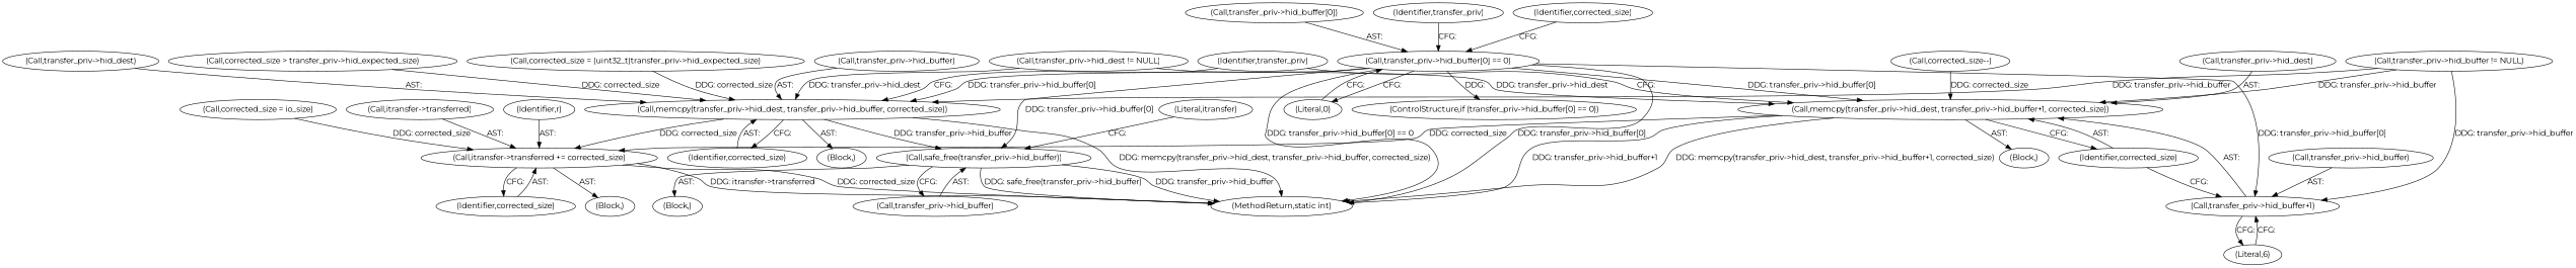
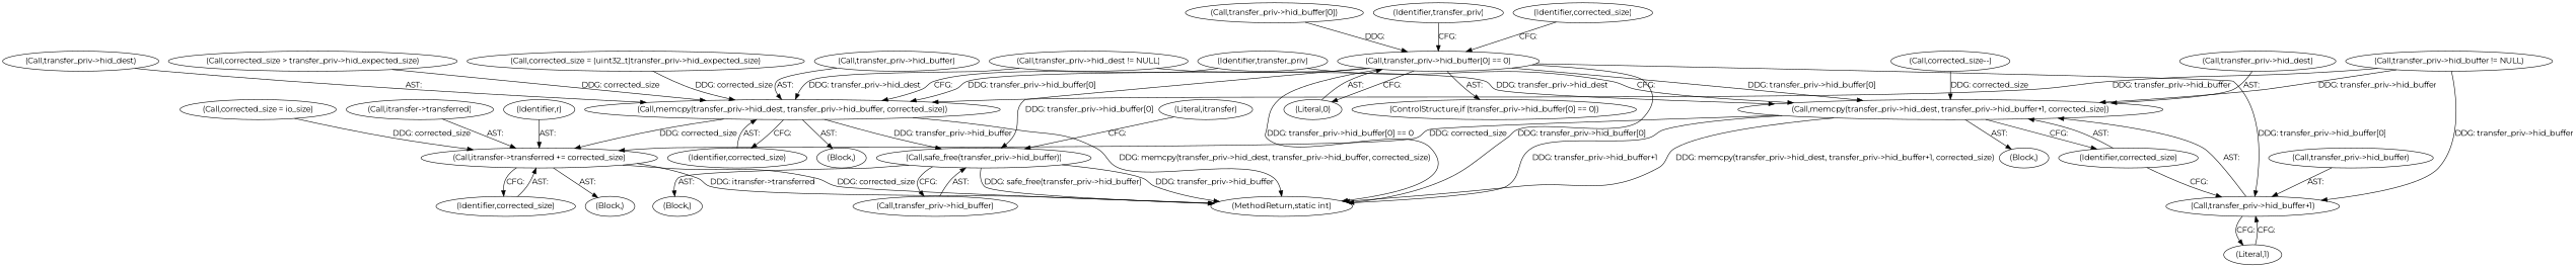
  digraph {
    fontname=Montserrat
    node [fontname=Montserrat]
    edge [fontname=Montserrat]
    n1 [label="(Call,transfer_priv->hid_buffer[0] == 0)"]
    n2 [label="(Call,memcpy(transfer_priv->hid_dest, transfer_priv->hid_buffer+1, corrected_size))"]
    n3 [label="(Call,transfer_priv->hid_buffer+1)"]
    n4 [label="(Call,memcpy(transfer_priv->hid_dest, transfer_priv->hid_buffer, corrected_size))"]
    n5 [label="(Call,safe_free(transfer_priv->hid_buffer))"]
    n6 [label="(Literal,0)"]
    n7 [label="(ControlStructure,if (transfer_priv->hid_buffer[0] == 0))"]
    n8 [label="(MethodReturn,static int)"]
    n9 [label="(Call,itransfer->transferred += corrected_size)"]
    n10 [label="(Block,)"]
    n11 [label="(Identifier,corrected_size)"]
-   n12 [label="(Literal,6)"]
+   n12 [label="(Literal,1)"]
    n13 [label="(Block,)"]
    n14 [label="(Identifier,corrected_size)"]
    n15 [label="(Block,)"]
    n16 [label="(Call,transfer_priv->hid_buffer)"]
    n17 [label="(Identifier,corrected_size)"]
    n18 [label="(Block,)"]
    n19 [label="(Call,corrected_size > transfer_priv->hid_expected_size)"]
    n20 [label="(Call,itransfer->transferred)"]
    n21 [label="(Call,corrected_size--)"]
    n22 [label="(Call,transfer_priv->hid_buffer[0])"]
    n23 [label="(Call,transfer_priv->hid_dest)"]
    n24 [label="(Identifier,transfer_priv)"]
    n25 [label="(Literal,itransfer)"]
    n26 [label="(Identifier,transfer_priv)"]
    n27 [label="(Identifier,r)"]
    n28 [label="(Identifier,corrected_size)"]
    n29 [label="(Call,transfer_priv->hid_dest != NULL)"]
    n30 [label="(Call,transfer_priv->hid_buffer)"]
    n31 [label="(Call,transfer_priv->hid_dest)"]
    n32 [label="(Call,corrected_size = io_size)"]
    n33 [label="(Call,transfer_priv->hid_buffer != NULL)"]
    n34 [label="(Call,transfer_priv->hid_buffer)"]
    n35 [label="(Call,corrected_size = (uint32_t)transfer_priv->hid_expected_size)"]
    n1 -> n2 [label="DDG: transfer_priv->hid_buffer[0]"]
    n1 -> n3 [label="DDG: transfer_priv->hid_buffer[0]"]
    n1 -> n4 [label="DDG: transfer_priv->hid_buffer[0]"]
    n1 -> n5 [label="DDG: transfer_priv->hid_buffer[0]"]
    n1 -> n6 [label="CFG: "]
-   n1 -> n7 [label="DDG: "]
+   n1 -> n7 [label="AST: "]
    n1 -> n8 [label="DDG: transfer_priv->hid_buffer[0] == 0"]
    n1 -> n8 [label="DDG: transfer_priv->hid_buffer[0]"]
    n2 -> n8 [label="DDG: transfer_priv->hid_buffer+1"]
    n2 -> n8 [label="DDG: memcpy(transfer_priv->hid_dest, transfer_priv->hid_buffer+1, corrected_size)"]
    n2 -> n9 [label="DDG: corrected_size"]
    n2 -> n10 [label="AST: "]
    n2 -> n11 [label="CFG: "]
    n3 -> n2 [label="AST: "]
    n3 -> n12 [label="CFG: "]
    n4 -> n5 [label="DDG: transfer_priv->hid_buffer"]
    n4 -> n8 [label="DDG: memcpy(transfer_priv->hid_dest, transfer_priv->hid_buffer, corrected_size)"]
    n4 -> n9 [label="DDG: corrected_size"]
    n4 -> n13 [label="AST: "]
    n4 -> n14 [label="CFG: "]
    n5 -> n8 [label="DDG: safe_free(transfer_priv->hid_buffer)"]
    n5 -> n8 [label="DDG: transfer_priv->hid_buffer"]
    n5 -> n15 [label="AST: "]
    n5 -> n16 [label="CFG: "]
-   n6 -> n1 [label="CFG: "]
+   n6 -> n1 [label="AST: "]
    n9 -> n8 [label="DDG: itransfer->transferred"]
    n9 -> n8 [label="DDG: corrected_size"]
    n9 -> n17 [label="CFG: "]
    n9 -> n18 [label="AST: "]
    n11 -> n2 [label="AST: "]
    n11 -> n3 [label="CFG: "]
    n12 -> n3 [label="CFG: "]
    n14 -> n4 [label="AST: "]
    n16 -> n5 [label="AST: "]
    n17 -> n9 [label="AST: "]
    n19 -> n4 [label="DDG: corrected_size"]
    n20 -> n9 [label="AST: "]
    n21 -> n2 [label="DDG: corrected_size"]
-   n22 -> n1 [label="AST: "]
+   n22 -> n1 [label="DDG: "]
    n23 -> n2 [label="AST: "]
    n24 -> n1 [label="CFG: "]
    n25 -> n5 [label="CFG: "]
    n26 -> n2 [label="CFG: "]
    n26 -> n4 [label="CFG: "]
    n27 -> n9 [label="AST: "]
    n28 -> n1 [label="CFG: "]
    n29 -> n2 [label="DDG: transfer_priv->hid_dest"]
    n29 -> n4 [label="DDG: transfer_priv->hid_dest"]
    n30 -> n4 [label="AST: "]
    n31 -> n4 [label="AST: "]
    n32 -> n9 [label="DDG: corrected_size"]
    n33 -> n2 [label="DDG: transfer_priv->hid_buffer"]
    n33 -> n3 [label="DDG: transfer_priv->hid_buffer"]
    n33 -> n4 [label="DDG: transfer_priv->hid_buffer"]
    n34 -> n3 [label="AST: "]
    n35 -> n4 [label="DDG: corrected_size"]
  }
